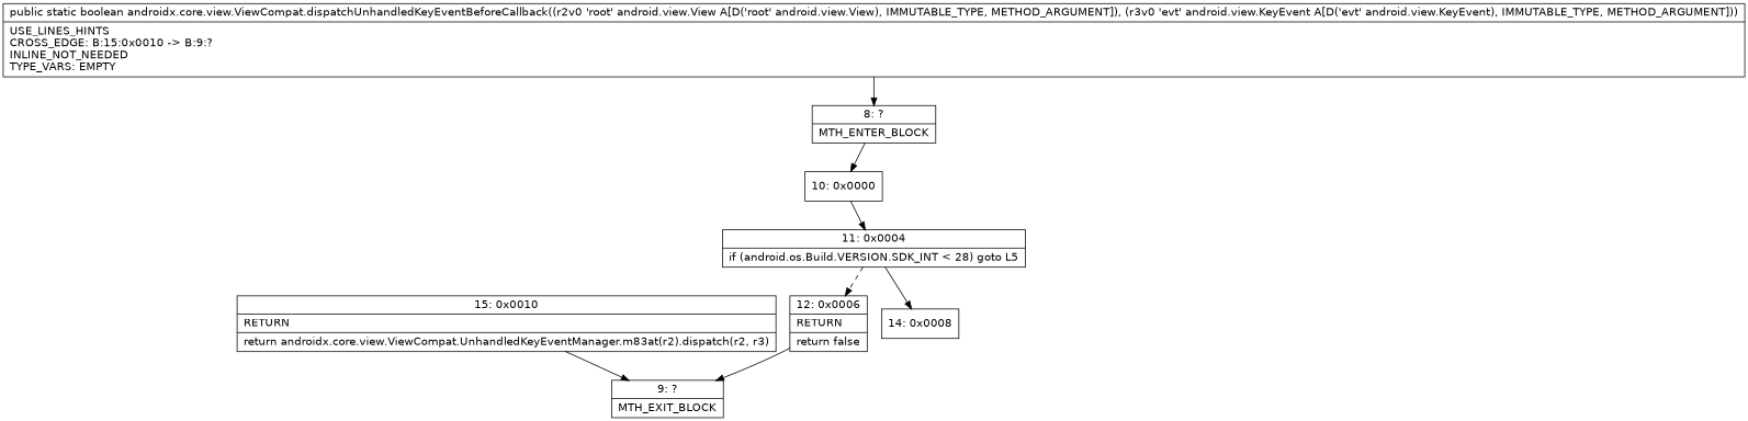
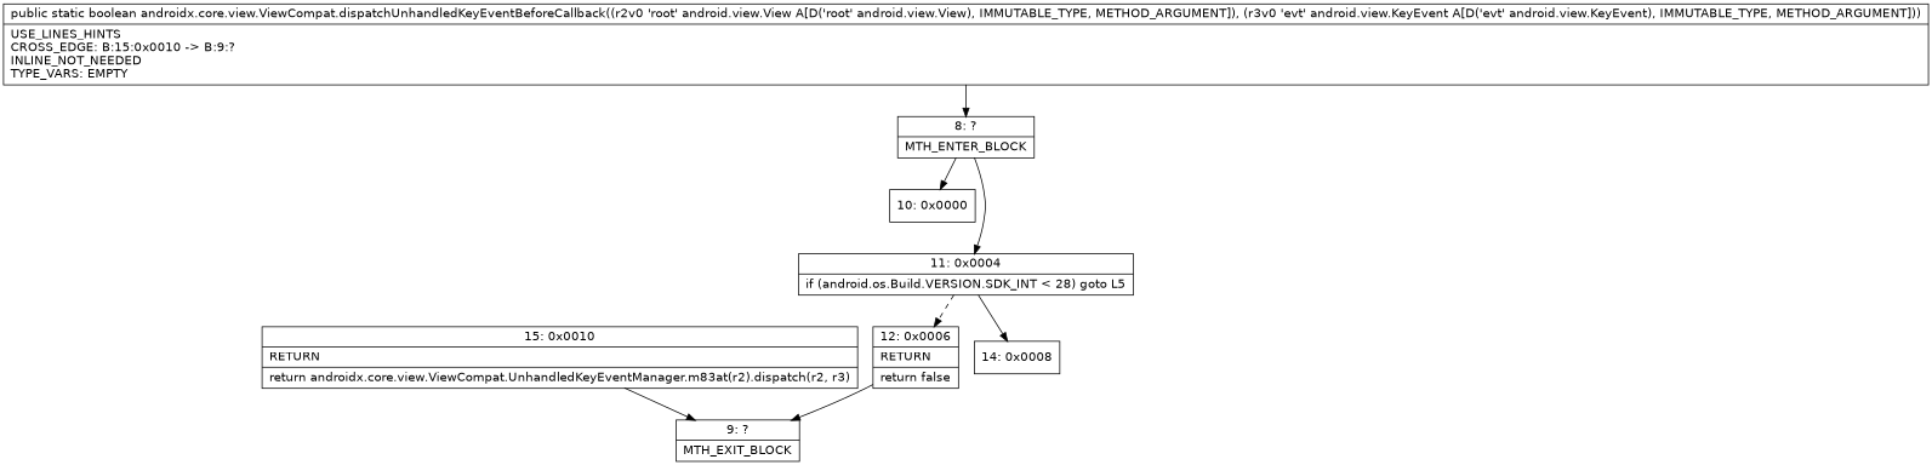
  digraph {
    fontname="DejaVu Sans"
    node [fontname="DejaVu Sans" shape=record]
    edge [fontname="DejaVu Sans"]
    n1 [label="{8\:\ ?|MTH_ENTER_BLOCK\l}"]
    n2 [label="{10\:\ 0x0000}"]
    n3 [label="{11\:\ 0x0004|if (android.os.Build.VERSION.SDK_INT \< 28) goto L5\l}"]
    n4 [label="{12\:\ 0x0006|RETURN\l|return false\l}"]
    n5 [label="{14\:\ 0x0008}"]
    n6 [label="{9\:\ ?|MTH_EXIT_BLOCK\l}"]
    n7 [label="{15\:\ 0x0010|RETURN\l|return androidx.core.view.ViewCompat.UnhandledKeyEventManager.m83at(r2).dispatch(r2, r3)\l}"]
    n8 [label="{public static boolean androidx.core.view.ViewCompat.dispatchUnhandledKeyEventBeforeCallback((r2v0 'root' android.view.View A[D('root' android.view.View), IMMUTABLE_TYPE, METHOD_ARGUMENT]), (r3v0 'evt' android.view.KeyEvent A[D('evt' android.view.KeyEvent), IMMUTABLE_TYPE, METHOD_ARGUMENT]))  | USE_LINES_HINTS\lCROSS_EDGE: B:15:0x0010 \-\> B:9:?\lINLINE_NOT_NEEDED\lTYPE_VARS: EMPTY\l}"]
    n1 -> n2
-   n2 -> n3
+   n1 -> n3
    n3 -> n4 [style=dashed]
    n3 -> n5
    n4 -> n6
    n7 -> n6
    n8 -> n1
  }
